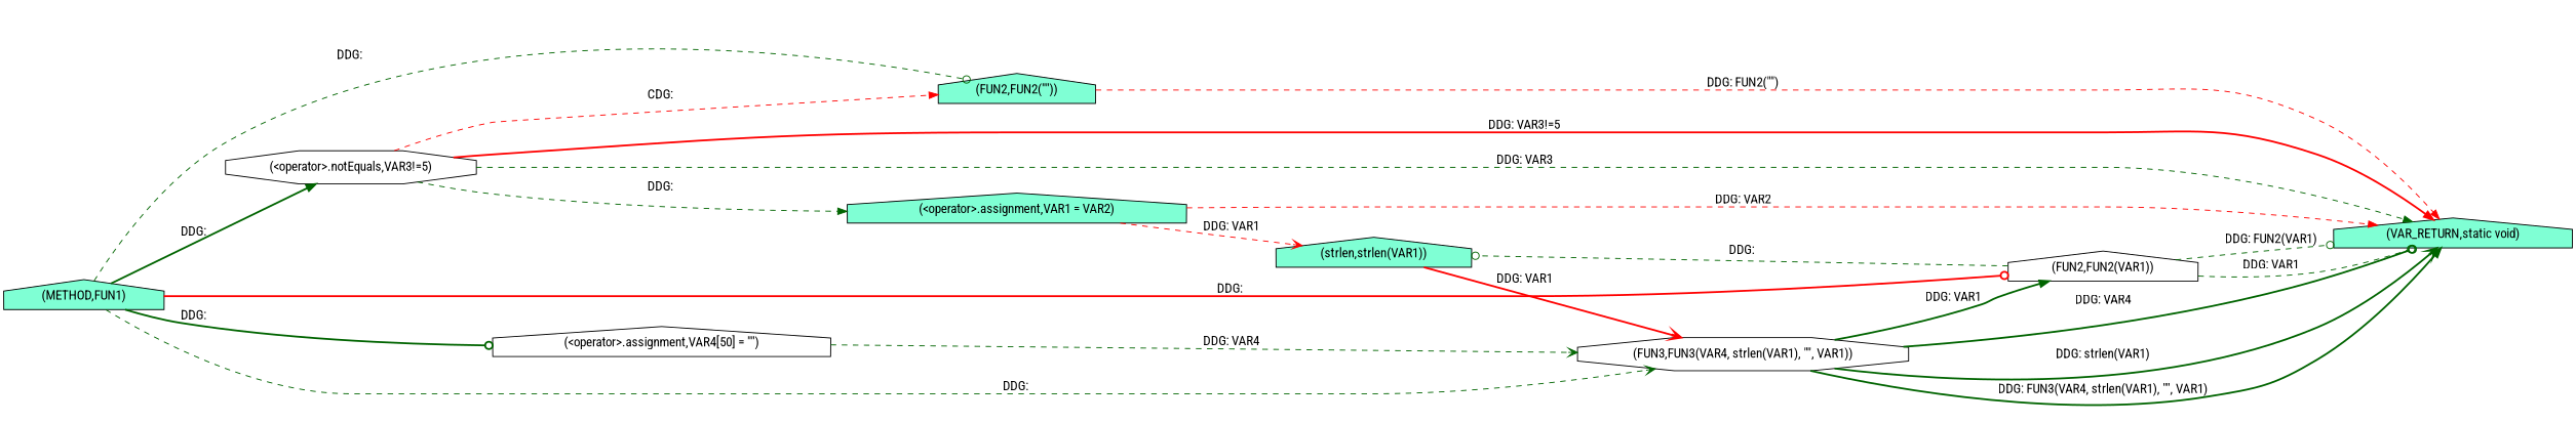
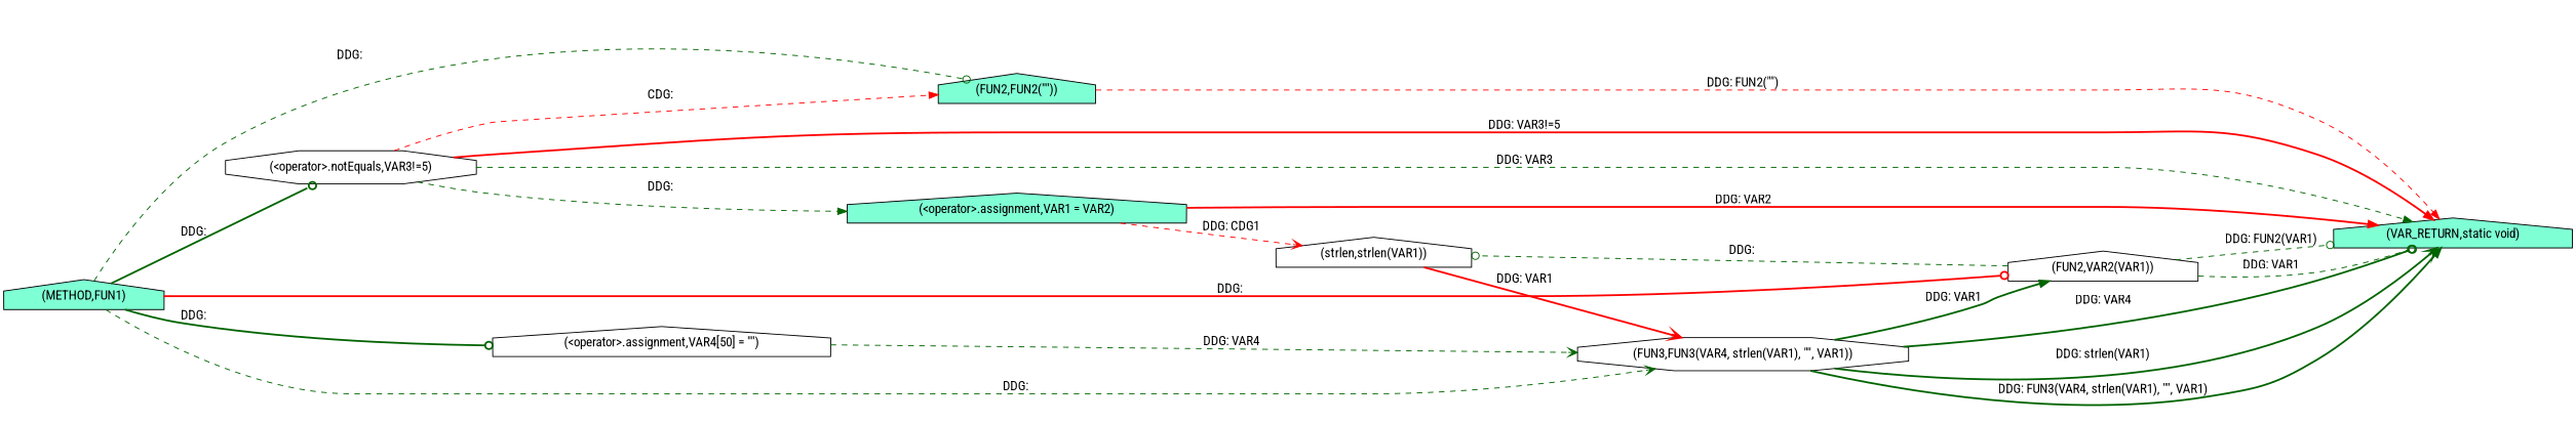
  digraph {
    fontname="Roboto Condensed"
    rankdir=LR
    node [fillcolor=white fontname="Roboto Condensed" shape=house style=filled]
    edge [arrowhead=normal color=darkgreen fontname="Roboto Condensed" style=dashed]
    n1 [fillcolor=aquamarine label="(METHOD,FUN1)"]
    n2 [label="(<operator>.notEquals,VAR3!=5)" shape=octagon]
    n3 [fillcolor=aquamarine label="(FUN2,FUN2(\"\"))"]
    n4 [label="(<operator>.assignment,VAR4[50] = \"\")"]
    n5 [label="(FUN3,FUN3(VAR4, strlen(VAR1), \"\", VAR1))" shape=octagon]
-   n6 [label="(FUN2,FUN2(VAR1))"]
+   n6 [label="(FUN2,VAR2(VAR1))"]
    n7 [fillcolor=aquamarine label="(<operator>.assignment,VAR1 = VAR2)"]
-   n8 [fillcolor=aquamarine label="(strlen,strlen(VAR1))"]
+   n8 [label="(strlen,strlen(VAR1))"]
    n9 [fillcolor=aquamarine label="(VAR_RETURN,static void)"]
-   n1 -> n2 [label="DDG: " style=bold]
+   n1 -> n2 [arrowhead=odot label="DDG: " style=bold]
    n1 -> n3 [arrowhead=odot label="DDG: "]
    n1 -> n4 [arrowhead=odot label="DDG: " style=bold]
    n1 -> n5 [arrowhead=vee label="DDG: "]
    n1 -> n6 [arrowhead=odot color=red label="DDG: " style=bold]
    n2 -> n3 [color=red label="CDG: "]
    n2 -> n7 [label="DDG: "]
    n2 -> n9 [color=red label="DDG: VAR3!=5" style=bold]
    n2 -> n9 [label="DDG: VAR3"]
    n3 -> n9 [color=red label="DDG: FUN2(\"\")"]
    n4 -> n5 [arrowhead=vee label="DDG: VAR4"]
    n5 -> n6 [label="DDG: VAR1" style=bold]
    n5 -> n9 [arrowhead=vee label="DDG: strlen(VAR1)" style=bold]
    n5 -> n9 [label="DDG: FUN3(VAR4, strlen(VAR1), \"\", VAR1)" style=bold]
    n5 -> n9 [arrowhead=odot label="DDG: VAR4" style=bold]
    n6 -> n8 [arrowhead=odot label="DDG: "]
    n6 -> n9 [arrowhead=odot label="DDG: FUN2(VAR1)"]
    n6 -> n9 [arrowhead=odot label="DDG: VAR1"]
-   n7 -> n8 [arrowhead=vee color=red label="DDG: VAR1"]
-   n7 -> n9 [color=red label="DDG: VAR2"]
+   n7 -> n8 [arrowhead=vee color=red label="DDG: CDG1"]
+   n7 -> n9 [color=red label="DDG: VAR2" style=bold]
    n8 -> n5 [arrowhead=vee color=red label="DDG: VAR1" style=bold]
  }
